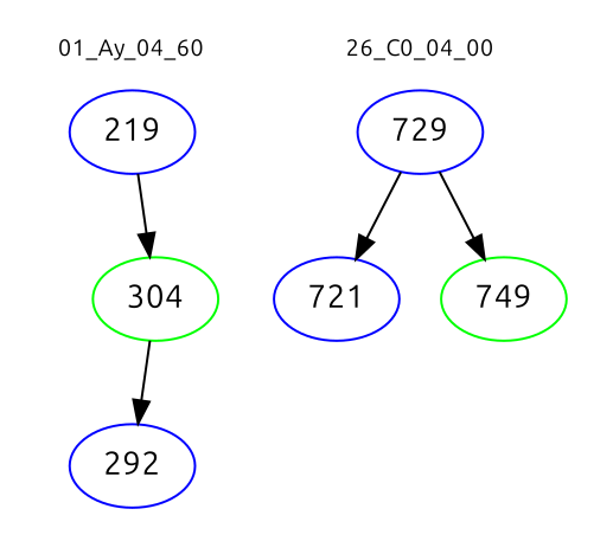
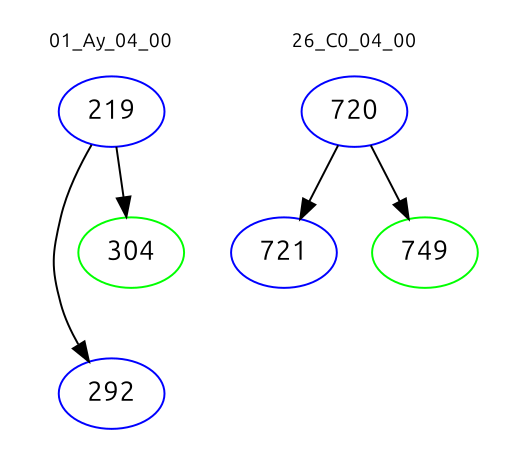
  digraph {
    fontname=Ubuntu
    node [color=blue fontname=Ubuntu]
    edge [color=black fontname=Ubuntu]
    n1 [label=219]
    n2 [label=292]
    n3 [color=green label=304]
-   n4 [label=729]
+   n4 [label=720]
    n5 [label=721]
    n6 [color=green label=749]
    subgraph cluster_1 {
      color=white
      fontsize=10
-     label="01_Ay_04_60"
+     label="01_Ay_04_00"
      n1
      n2
      n3
    }
    subgraph cluster_2 {
      color=white
      fontsize=10
      label="26_C0_04_00"
      n4
      n5
      n6
    }
-   n3 -> n2
+   n1 -> n2
    n1 -> n3
    n4 -> n5
    n4 -> n6
  }
